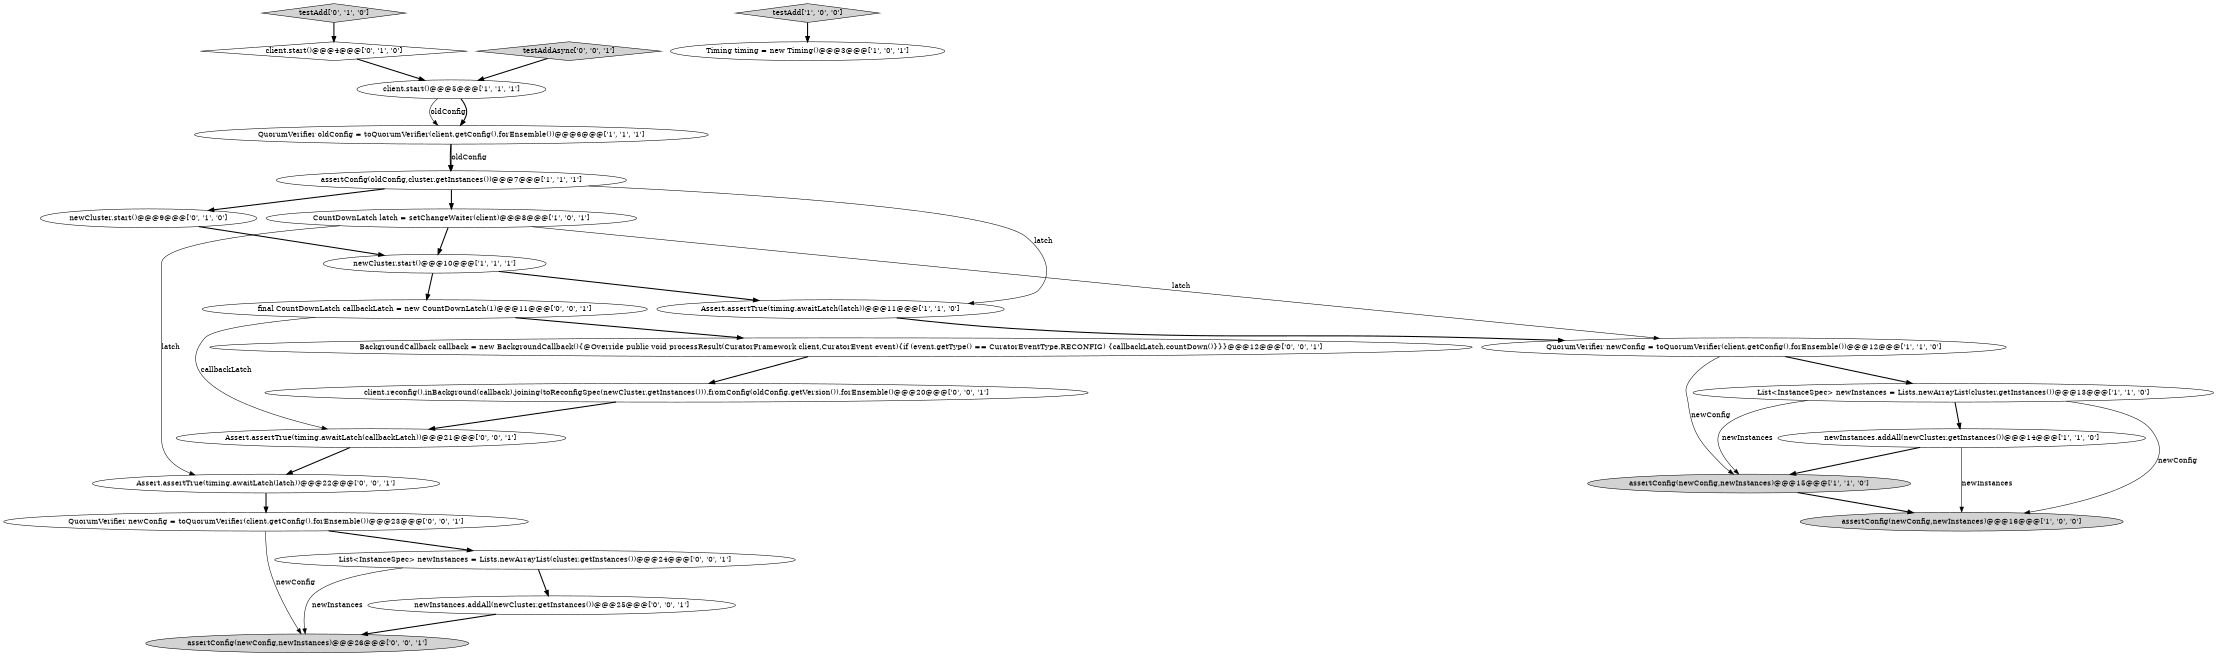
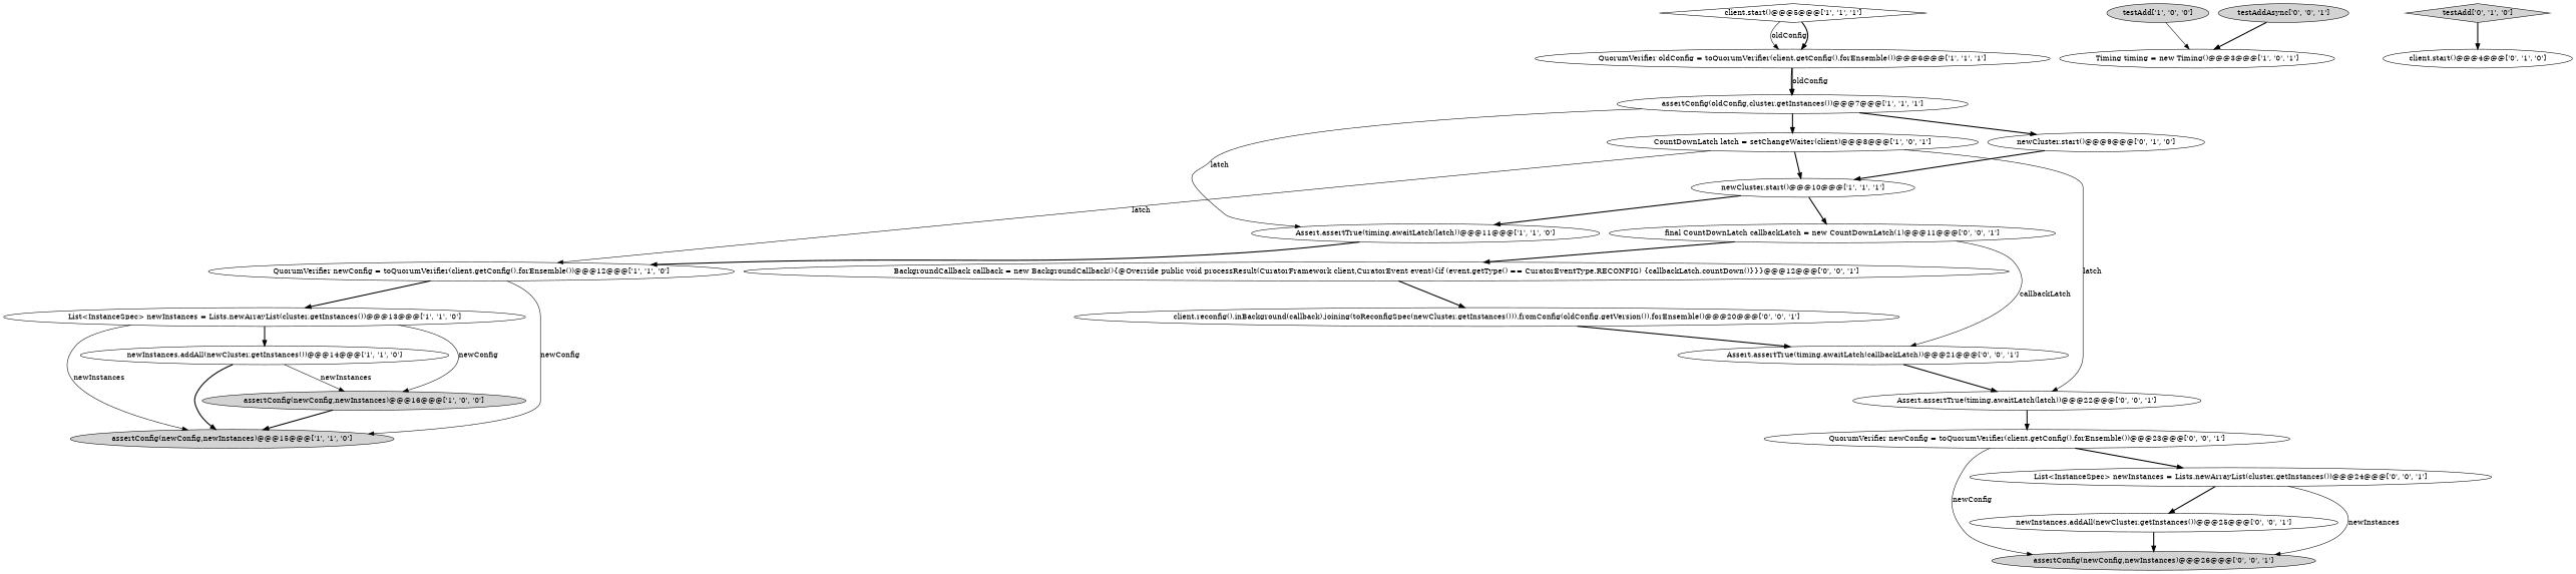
  digraph {
    node [fillcolor=white shape=ellipse style=filled]
    edge [style=bold]
    n1 [label="List<InstanceSpec> newInstances = Lists.newArrayList(cluster.getInstances())@@@13@@@['1', '1', '0']"]
    n2 [fillcolor=lightgray label="assertConfig(newConfig,newInstances)@@@16@@@['1', '0', '0']"]
    n3 [fillcolor=lightgray label="assertConfig(newConfig,newInstances)@@@15@@@['1', '1', '0']"]
    n4 [label="newInstances.addAll(newCluster.getInstances())@@@14@@@['1', '1', '0']"]
    n5 [label="BackgroundCallback callback = new BackgroundCallback(){@Override public void processResult(CuratorFramework client,CuratorEvent event){if (event.getType() == CuratorEventType.RECONFIG) {callbackLatch.countDown()}}}@@@12@@@['0', '0', '1']"]
    n6 [label="client.reconfig().inBackground(callback).joining(toReconfigSpec(newCluster.getInstances())).fromConfig(oldConfig.getVersion()).forEnsemble()@@@20@@@['0', '0', '1']"]
    n7 [label="Assert.assertTrue(timing.awaitLatch(callbackLatch))@@@21@@@['0', '0', '1']"]
    n8 [label="CountDownLatch latch = setChangeWaiter(client)@@@8@@@['1', '0', '1']"]
    n9 [label="newCluster.start()@@@10@@@['1', '1', '1']"]
    n10 [label="Assert.assertTrue(timing.awaitLatch(latch))@@@22@@@['0', '0', '1']"]
    n11 [label="QuorumVerifier newConfig = toQuorumVerifier(client.getConfig().forEnsemble())@@@12@@@['1', '1', '0']"]
    n12 [label="final CountDownLatch callbackLatch = new CountDownLatch(1)@@@11@@@['0', '0', '1']"]
    n13 [label="Assert.assertTrue(timing.awaitLatch(latch))@@@11@@@['1', '1', '0']"]
    n14 [label="QuorumVerifier newConfig = toQuorumVerifier(client.getConfig().forEnsemble())@@@23@@@['0', '0', '1']"]
    n15 [label="QuorumVerifier oldConfig = toQuorumVerifier(client.getConfig().forEnsemble())@@@6@@@['1', '1', '1']"]
    n16 [label="assertConfig(oldConfig,cluster.getInstances())@@@7@@@['1', '1', '1']"]
    n17 [label="newCluster.start()@@@9@@@['0', '1', '0']"]
    n18 [fillcolor=lightgray label="assertConfig(newConfig,newInstances)@@@26@@@['0', '0', '1']"]
    n19 [label="List<InstanceSpec> newInstances = Lists.newArrayList(cluster.getInstances())@@@24@@@['0', '0', '1']"]
    n20 [label="newInstances.addAll(newCluster.getInstances())@@@25@@@['0', '0', '1']"]
-   n21 [fillcolor=lightgray label="testAdd['1', '0', '0']" shape=diamond]
+   n21 [fillcolor=lightgray label="testAdd['1', '0', '0']"]
    n22 [label="Timing timing = new Timing()@@@3@@@['1', '0', '1']"]
-   n23 [label="client.start()@@@4@@@['0', '1', '0']" shape=diamond]
-   n24 [label="client.start()@@@5@@@['1', '1', '1']"]
-   n25 [fillcolor=lightgray label="testAddAsync['0', '0', '1']" shape=diamond]
+   n23 [label="client.start()@@@4@@@['0', '1', '0']"]
+   n24 [label="client.start()@@@5@@@['1', '1', '1']" shape=diamond]
+   n25 [fillcolor=lightgray label="testAddAsync['0', '0', '1']"]
    n26 [fillcolor=lightgray label="testAdd['0', '1', '0']" shape=diamond]
    n1 -> n2 [label=newConfig style=solid]
    n1 -> n3 [label=newInstances style=solid]
    n1 -> n4
-   n3 -> n2
+   n2 -> n3
    n4 -> n2 [label=newInstances style=solid]
    n4 -> n3
    n5 -> n6
    n6 -> n7
    n7 -> n10
    n8 -> n9
    n8 -> n10 [label=latch style=solid]
    n8 -> n11 [label=latch style=solid]
    n9 -> n12
    n9 -> n13
    n10 -> n14
    n11 -> n1
    n11 -> n3 [label=newConfig style=solid]
    n12 -> n5
    n12 -> n7 [label=callbackLatch style=solid]
    n13 -> n11
    n14 -> n18 [label=newConfig style=solid]
    n14 -> n19
    n15 -> n16
    n15 -> n16 [label=oldConfig style=solid]
    n16 -> n8
    n16 -> n13 [label=latch style=solid]
    n16 -> n17
    n17 -> n9
    n19 -> n18 [label=newInstances style=solid]
    n19 -> n20
    n20 -> n18
-   n21 -> n22
-   n23 -> n24
+   n21 -> n22 [style=solid]
    n24 -> n15 [label=oldConfig style=solid]
    n24 -> n15
-   n25 -> n24
+   n25 -> n22
    n26 -> n23
  }
